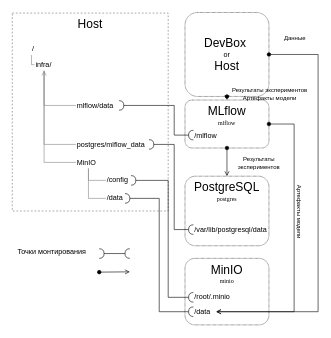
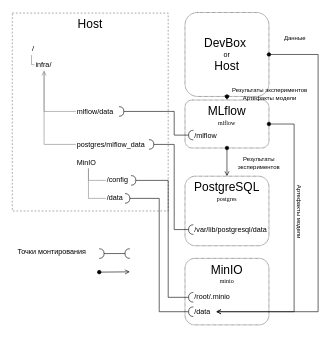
  <mxCell id="0" />
  <mxCell id="1" parent="0" />
  <mxCell id="2" value="&lt;font style=&quot;font-size: 20px;&quot;&gt;DevBox&amp;nbsp;&lt;/font&gt;&lt;div&gt;or&lt;/div&gt;&lt;div&gt;&lt;font style=&quot;font-size: 20px;&quot;&gt;Host&lt;/font&gt;&lt;/div&gt;" style="rounded=1;whiteSpace=wrap;html=1;fillColor=default;dashed=1;dashPattern=1 1;verticalAlign=middle;align=center;labelBackgroundColor=default;" parent="1" vertex="1"><mxGeometry x="308" y="20" width="140" height="140" as="geometry" /></mxCell>
  <mxCell id="3" value="&lt;div&gt;&lt;span style=&quot;font-size: 20px;&quot;&gt;MinIO&lt;/span&gt;&lt;/div&gt;&lt;div&gt;&lt;font face=&quot;Lucida Console&quot;&gt;&lt;span style=&quot;font-size: 10px;&quot;&gt;minio&lt;/span&gt;&lt;/font&gt;&lt;/div&gt;" style="rounded=1;whiteSpace=wrap;html=1;fillColor=default;dashed=1;dashPattern=1 1;verticalAlign=top;align=center;" parent="1" vertex="1"><mxGeometry x="308" y="430" width="140" height="111" as="geometry" /></mxCell>
  <mxCell id="4" value="&lt;div&gt;&lt;span style=&quot;font-size: 20px;&quot;&gt;MLflow&lt;/span&gt;&lt;/div&gt;&lt;div&gt;&lt;font face=&quot;Lucida Console&quot;&gt;&lt;span style=&quot;font-size: 10px;&quot;&gt;mlflow&lt;/span&gt;&lt;/font&gt;&lt;/div&gt;" style="rounded=1;whiteSpace=wrap;html=1;fillColor=default;dashed=1;dashPattern=1 1;verticalAlign=top;align=center;" parent="1" vertex="1"><mxGeometry x="308" y="166" width="140" height="80" as="geometry" /></mxCell>
  <mxCell id="5" value="&lt;div&gt;&lt;span style=&quot;font-size: 20px;&quot;&gt;PostgreSQL&lt;/span&gt;&lt;/div&gt;&lt;div&gt;&lt;font face=&quot;Lucida Console&quot;&gt;&lt;span style=&quot;font-size: 10px;&quot;&gt;postgres&lt;/span&gt;&lt;/font&gt;&lt;/div&gt;" style="rounded=1;whiteSpace=wrap;html=1;fillColor=default;dashed=1;dashPattern=1 1;verticalAlign=top;align=center;" parent="1" vertex="1"><mxGeometry x="308" y="293" width="140" height="116" as="geometry" /></mxCell>
  <mxCell id="6" value="&lt;font style=&quot;font-size: 20px;&quot;&gt;Host&lt;/font&gt;" style="rounded=0;whiteSpace=wrap;html=1;verticalAlign=top;fillColor=default;fillStyle=auto;dashed=1;strokeColor=#737373;labelBackgroundColor=default;" parent="1" vertex="1"><mxGeometry y="21" width="260" height="330" as="geometry" x="20" /></mxCell>
  <mxCell id="7" style="edgeStyle=orthogonalEdgeStyle;rounded=0;orthogonalLoop=1;jettySize=auto;html=1;exitX=0.5;exitY=1;exitDx=0;exitDy=0;entryX=0;entryY=0.5;entryDx=0;entryDy=0;endArrow=none;endFill=0;strokeColor=#878787;" parent="1" target="23" edge="1"><mxGeometry relative="1" as="geometry"><mxPoint x="52" y="91" as="sourcePoint" /><Array as="points"><mxPoint x="52" y="107" /></Array></mxGeometry></mxCell>
  <mxCell id="8" value="/" style="rounded=0;whiteSpace=wrap;html=1;fillColor=none;strokeColor=none;" parent="1" vertex="1"><mxGeometry x="40" y="71" width="30" height="20" as="geometry" /></mxCell>
  <mxCell id="9" style="edgeStyle=orthogonalEdgeStyle;rounded=0;orthogonalLoop=1;jettySize=auto;html=1;exitX=0;exitY=0.5;exitDx=0;exitDy=0;entryX=0.5;entryY=1;entryDx=0;entryDy=0;endArrow=none;endFill=0;strokeColor=#878787;" parent="1" source="11" target="23" edge="1"><mxGeometry relative="1" as="geometry" /></mxCell>
  <mxCell id="10" style="edgeStyle=elbowEdgeStyle;shape=connector;rounded=0;orthogonalLoop=1;jettySize=auto;html=1;exitX=1;exitY=0.5;exitDx=0;exitDy=0;entryX=0;entryY=0.5;entryDx=0;entryDy=0;strokeColor=default;align=center;verticalAlign=middle;fontFamily=Helvetica;fontSize=11;fontColor=default;labelBackgroundColor=default;startArrow=halfCircle;startFill=0;endArrow=halfCircle;endFill=0;" parent="1" source="11" target="35" edge="1"><mxGeometry relative="1" as="geometry"><Array as="points"><mxPoint x="290" y="191" /></Array></mxGeometry></mxCell>
- <mxCell id="11" value="mlflow/data" style="rounded=0;whiteSpace=wrap;html=1;fillColor=none;strokeColor=none;align=left;" parent="1" vertex="1"><mxGeometry x="126" y="165" width="72" height="20" as="geometry" /></mxCell>
+ <mxCell id="11" value="mlflow/data" style="rounded=0;whiteSpace=wrap;html=1;fillColor=none;strokeColor=none;align=left;" parent="1" vertex="1"><mxGeometry x="126" y="175" width="72" height="20" as="geometry" /></mxCell>
  <mxCell id="12" style="edgeStyle=orthogonalEdgeStyle;rounded=0;orthogonalLoop=1;jettySize=auto;html=1;exitX=0;exitY=0.5;exitDx=0;exitDy=0;entryX=0.5;entryY=1;entryDx=0;entryDy=0;endArrow=open;endFill=0;strokeColor=#878787;" parent="1" source="14" target="23" edge="1"><mxGeometry relative="1" as="geometry" /></mxCell>
  <mxCell id="13" style="edgeStyle=elbowEdgeStyle;shape=connector;rounded=0;orthogonalLoop=1;jettySize=auto;html=1;exitX=1;exitY=0.5;exitDx=0;exitDy=0;entryX=0;entryY=0.5;entryDx=0;entryDy=0;strokeColor=default;align=center;verticalAlign=middle;fontFamily=Helvetica;fontSize=11;fontColor=default;labelBackgroundColor=default;startArrow=halfCircle;startFill=0;endArrow=halfCircle;endFill=0;" parent="1" source="14" target="36" edge="1"><mxGeometry relative="1" as="geometry"><mxPoint x="248" y="190" as="sourcePoint" /><Array as="points"><mxPoint x="290" y="246" /></Array></mxGeometry></mxCell>
  <mxCell id="14" value="postgres/mlflow_data" style="rounded=0;whiteSpace=wrap;html=1;fillColor=none;strokeColor=none;align=left;" parent="1" vertex="1"><mxGeometry x="126" y="230" width="122" height="20" as="geometry" /></mxCell>
  <mxCell id="15" style="edgeStyle=orthogonalEdgeStyle;rounded=0;orthogonalLoop=1;jettySize=auto;html=1;exitX=0;exitY=0.5;exitDx=0;exitDy=0;entryX=0.5;entryY=1;entryDx=0;entryDy=0;endArrow=none;endFill=0;strokeColor=#878787;" parent="1" source="17" target="19" edge="1"><mxGeometry relative="1" as="geometry" /></mxCell>
  <mxCell id="16" style="edgeStyle=elbowEdgeStyle;shape=connector;rounded=0;orthogonalLoop=1;jettySize=auto;html=1;exitX=1;exitY=0.5;exitDx=0;exitDy=0;entryX=0;entryY=0.5;entryDx=0;entryDy=0;strokeColor=default;align=center;verticalAlign=middle;fontFamily=Helvetica;fontSize=11;fontColor=default;labelBackgroundColor=default;startArrow=halfCircle;startFill=0;endArrow=halfCircle;endFill=0;" parent="1" source="17" target="38" edge="1"><mxGeometry relative="1" as="geometry"><Array as="points"><mxPoint x="280" y="351" /></Array></mxGeometry></mxCell>
  <mxCell id="17" value="/config" style="rounded=0;whiteSpace=wrap;html=1;fillColor=none;strokeColor=none;align=left;" parent="1" vertex="1"><mxGeometry x="176" y="290" width="42" height="20" as="geometry" /></mxCell>
- <mxCell id="18" style="edgeStyle=orthogonalEdgeStyle;rounded=0;orthogonalLoop=1;jettySize=auto;html=1;exitX=0;exitY=0.5;exitDx=0;exitDy=0;entryX=0.5;entryY=1;entryDx=0;entryDy=0;endArrow=none;endFill=0;strokeColor=#878787;" parent="1" source="19" target="23" edge="1"><mxGeometry relative="1" as="geometry" /></mxCell>
  <mxCell id="19" value="MinIO" style="rounded=0;whiteSpace=wrap;html=1;fillColor=none;strokeColor=none;align=left;" parent="1" vertex="1"><mxGeometry x="126" y="260" width="42" height="20" as="geometry" /></mxCell>
  <mxCell id="20" style="edgeStyle=orthogonalEdgeStyle;rounded=0;orthogonalLoop=1;jettySize=auto;html=1;exitX=0;exitY=0.5;exitDx=0;exitDy=0;entryX=0.5;entryY=1;entryDx=0;entryDy=0;endArrow=none;endFill=0;strokeColor=#878787;" parent="1" source="22" target="19" edge="1"><mxGeometry relative="1" as="geometry" /></mxCell>
  <mxCell id="21" style="edgeStyle=elbowEdgeStyle;shape=connector;rounded=0;orthogonalLoop=1;jettySize=auto;html=1;exitX=1;exitY=0.5;exitDx=0;exitDy=0;entryX=0;entryY=0.5;entryDx=0;entryDy=0;strokeColor=default;align=center;verticalAlign=middle;fontFamily=Helvetica;fontSize=11;fontColor=default;labelBackgroundColor=default;startArrow=halfCircle;startFill=0;endArrow=halfCircle;endFill=0;" parent="1" source="22" target="37" edge="1"><mxGeometry relative="1" as="geometry" /></mxCell>
  <mxCell id="22" value="/data" style="rounded=0;whiteSpace=wrap;html=1;fillColor=none;strokeColor=none;align=left;" parent="1" vertex="1"><mxGeometry x="176" y="320" width="32" height="20" as="geometry" /></mxCell>
  <mxCell id="23" value="infra/" style="rounded=0;whiteSpace=wrap;html=1;fillColor=none;strokeColor=none;align=left;" parent="1" vertex="1"><mxGeometry x="57" y="97" width="32" height="20" as="geometry" /></mxCell>
  <mxCell id="24" style="edgeStyle=elbowEdgeStyle;shape=connector;rounded=0;orthogonalLoop=1;jettySize=auto;elbow=horizontal;html=1;exitX=0.5;exitY=1;exitDx=0;exitDy=0;entryX=0.5;entryY=0;entryDx=0;entryDy=0;strokeColor=default;align=center;verticalAlign=middle;fontFamily=Helvetica;fontSize=11;fontColor=default;labelBackgroundColor=default;startArrow=oval;startFill=1;endArrow=open;endFill=0;" parent="1" source="2" target="4" edge="1"><mxGeometry relative="1" as="geometry" /></mxCell>
  <mxCell id="25" value="&lt;font style=&quot;font-size: 10px;&quot;&gt;Результаты экспериментов&lt;/font&gt;&lt;div&gt;&lt;font style=&quot;font-size: 10px;&quot;&gt;Артефакты модели&lt;/font&gt;&lt;/div&gt;" style="edgeLabel;html=1;align=center;verticalAlign=middle;resizable=0;points=[];fontFamily=Helvetica;fontSize=11;fontColor=default;labelBackgroundColor=none;labelBorderColor=none;" parent="24" vertex="1" connectable="0"><mxGeometry x="0.175" relative="1" as="geometry"><mxPoint x="70" y="-9" as="offset" /></mxGeometry></mxCell>
  <mxCell id="26" style="edgeStyle=elbowEdgeStyle;shape=connector;rounded=0;orthogonalLoop=1;jettySize=auto;elbow=vertical;html=1;exitX=1;exitY=0.5;exitDx=0;exitDy=0;entryX=1;entryY=0.5;entryDx=0;entryDy=0;strokeColor=default;align=center;verticalAlign=middle;fontFamily=Helvetica;fontSize=11;fontColor=default;labelBackgroundColor=default;startArrow=oval;startFill=1;endArrow=open;endFill=0;jumpStyle=gap;" parent="1" source="2" target="37" edge="1"><mxGeometry relative="1" as="geometry"><Array as="points"><mxPoint x="530" y="291" /></Array></mxGeometry></mxCell>
  <mxCell id="27" value="&lt;font style=&quot;font-size: 10px;&quot;&gt;Данные&lt;/font&gt;" style="edgeLabel;html=1;align=center;verticalAlign=middle;resizable=0;points=[];fontFamily=Helvetica;fontSize=11;fontColor=default;labelBackgroundColor=none;textShadow=0;rotation=0;" parent="26" vertex="1" connectable="0"><mxGeometry x="0.057" relative="1" as="geometry"><mxPoint x="-40" y="-306" as="offset" /></mxGeometry></mxCell>
  <mxCell id="28" value="" style="shape=image;html=1;verticalAlign=top;verticalLabelPosition=bottom;labelBackgroundColor=#ffffff;imageAspect=0;aspect=fixed;image=https://cdn1.iconfinder.com/data/icons/social-media-2106/24/social_media_social_media_logo_docker-128.png" parent="1" vertex="1"><mxGeometry x="418" y="460.5" width="24.5" height="24.5" as="geometry" /></mxCell>
  <mxCell id="29" style="edgeStyle=elbowEdgeStyle;shape=connector;rounded=0;orthogonalLoop=1;jettySize=auto;elbow=vertical;html=1;exitX=1;exitY=0.5;exitDx=0;exitDy=0;strokeColor=default;align=center;verticalAlign=middle;fontFamily=Helvetica;fontSize=11;fontColor=default;labelBackgroundColor=default;startArrow=oval;startFill=1;endArrow=open;endFill=0;entryX=1;entryY=0.5;entryDx=0;entryDy=0;" parent="1" source="4" target="37" edge="1"><mxGeometry relative="1" as="geometry"><Array as="points"><mxPoint x="490" y="371" /><mxPoint x="470" y="349" /></Array></mxGeometry></mxCell>
  <mxCell id="30" value="&lt;font style=&quot;font-size: 10px;&quot;&gt;Артефакты&amp;nbsp;&lt;/font&gt;&lt;span style=&quot;font-size: 10px; background-color: initial;&quot;&gt;модели&lt;/span&gt;" style="edgeLabel;html=1;align=center;verticalAlign=middle;resizable=0;points=[];fontFamily=Helvetica;fontSize=11;fontColor=default;labelBackgroundColor=none;rotation=90;" parent="29" vertex="1" connectable="0"><mxGeometry x="-0.228" relative="1" as="geometry"><mxPoint x="10" as="offset" /></mxGeometry></mxCell>
  <mxCell id="31" style="edgeStyle=elbowEdgeStyle;shape=connector;rounded=0;orthogonalLoop=1;jettySize=auto;elbow=vertical;html=1;exitX=0.5;exitY=0;exitDx=0;exitDy=0;entryX=0.5;entryY=1;entryDx=0;entryDy=0;strokeColor=default;align=center;verticalAlign=middle;fontFamily=Helvetica;fontSize=11;fontColor=default;labelBackgroundColor=default;startArrow=open;startFill=0;endArrow=oval;endFill=1;" parent="1" source="5" target="4" edge="1"><mxGeometry relative="1" as="geometry" /></mxCell>
  <mxCell id="32" value="&lt;font style=&quot;font-size: 10px;&quot;&gt;Результаты&lt;/font&gt;&lt;div&gt;&lt;font style=&quot;font-size: 10px;&quot;&gt;экспериментов&lt;/font&gt;&lt;/div&gt;" style="edgeLabel;html=1;align=center;verticalAlign=middle;resizable=0;points=[];fontFamily=Helvetica;fontSize=11;fontColor=default;labelBackgroundColor=none;" parent="31" vertex="1" connectable="0"><mxGeometry x="0.102" y="-1" relative="1" as="geometry"><mxPoint x="51" y="3" as="offset" /></mxGeometry></mxCell>
  <mxCell id="33" value="" style="shape=image;html=1;verticalAlign=top;verticalLabelPosition=bottom;labelBackgroundColor=#ffffff;imageAspect=0;aspect=fixed;image=https://cdn1.iconfinder.com/data/icons/social-media-2106/24/social_media_social_media_logo_docker-128.png" parent="1" vertex="1"><mxGeometry x="418" y="210" width="24.5" height="24.5" as="geometry" /></mxCell>
  <mxCell id="34" value="" style="shape=image;html=1;verticalAlign=top;verticalLabelPosition=bottom;labelBackgroundColor=#ffffff;imageAspect=0;aspect=fixed;image=https://cdn1.iconfinder.com/data/icons/social-media-2106/24/social_media_social_media_logo_docker-128.png" parent="1" vertex="1"><mxGeometry x="418" y="342" width="24.5" height="24.5" as="geometry" /></mxCell>
  <mxCell id="35" value="/mlflow" style="rounded=0;whiteSpace=wrap;html=1;fillColor=none;strokeColor=none;align=left;" parent="1" vertex="1"><mxGeometry x="322" y="214.5" width="66" height="20" as="geometry" /></mxCell>
  <mxCell id="36" value="/var/lib/postgresql/data" style="rounded=0;whiteSpace=wrap;html=1;fillColor=none;strokeColor=none;align=left;" parent="1" vertex="1"><mxGeometry x="322" y="372" width="66" height="20" as="geometry" /></mxCell>
  <mxCell id="37" value="/data" style="rounded=0;whiteSpace=wrap;html=1;fillColor=none;strokeColor=none;align=left;" parent="1" vertex="1"><mxGeometry x="322" y="509" width="38" height="20" as="geometry" /></mxCell>
  <mxCell id="38" value="/root/.minio" style="rounded=0;whiteSpace=wrap;html=1;fillColor=none;strokeColor=none;align=left;" parent="1" vertex="1"><mxGeometry x="322" y="485" width="66" height="20" as="geometry" /></mxCell>
  <mxCell id="39" style="edgeStyle=elbowEdgeStyle;shape=connector;rounded=0;orthogonalLoop=1;jettySize=auto;html=1;exitX=1;exitY=0.5;exitDx=0;exitDy=0;entryX=0;entryY=0.5;entryDx=0;entryDy=0;strokeColor=default;align=center;verticalAlign=middle;fontFamily=Helvetica;fontSize=11;fontColor=default;labelBackgroundColor=default;startArrow=halfCircle;startFill=0;endArrow=halfCircle;endFill=0;" parent="1" source="40" target="43" edge="1"><mxGeometry relative="1" as="geometry" /></mxCell>
  <mxCell id="40" value="X" style="rounded=0;whiteSpace=wrap;html=1;fillColor=none;strokeColor=none;align=left;fontColor=none;noLabel=1;" parent="1" vertex="1"><mxGeometry x="151" y="412" width="14" height="20" as="geometry" /></mxCell>
  <mxCell id="41" value="&lt;font&gt;Точки монтирования&lt;/font&gt;" style="rounded=0;whiteSpace=wrap;html=1;fillColor=none;strokeColor=none;align=left;" parent="1" vertex="1"><mxGeometry x="27" y="410" width="133" height="20" as="geometry" /></mxCell>
  <mxCell id="42" value="X" style="rounded=0;whiteSpace=wrap;html=1;fillColor=none;strokeColor=none;align=left;fontColor=none;noLabel=1;" parent="1" vertex="1"><mxGeometry x="151" y="442.5" width="14" height="20" as="geometry" /></mxCell>
  <mxCell id="43" value="X" style="rounded=0;whiteSpace=wrap;html=1;fillColor=none;strokeColor=none;align=left;fontColor=none;noLabel=1;" parent="1" vertex="1"><mxGeometry x="216" y="412" width="14" height="20" as="geometry" /></mxCell>
  <mxCell id="44" style="edgeStyle=elbowEdgeStyle;shape=connector;rounded=0;orthogonalLoop=1;jettySize=auto;elbow=vertical;html=1;exitX=0;exitY=0.5;exitDx=0;exitDy=0;entryX=1;entryY=0.5;entryDx=0;entryDy=0;strokeColor=default;align=center;verticalAlign=middle;fontFamily=Helvetica;fontSize=11;fontColor=default;labelBackgroundColor=default;startArrow=open;startFill=0;endArrow=oval;endFill=1;" parent="1" source="45" target="42" edge="1"><mxGeometry relative="1" as="geometry" /></mxCell>
  <mxCell id="45" value="X" style="rounded=0;whiteSpace=wrap;html=1;fillColor=none;strokeColor=none;align=left;fontColor=none;noLabel=1;" parent="1" vertex="1"><mxGeometry x="216" y="442.5" width="14" height="20" as="geometry" /></mxCell>
